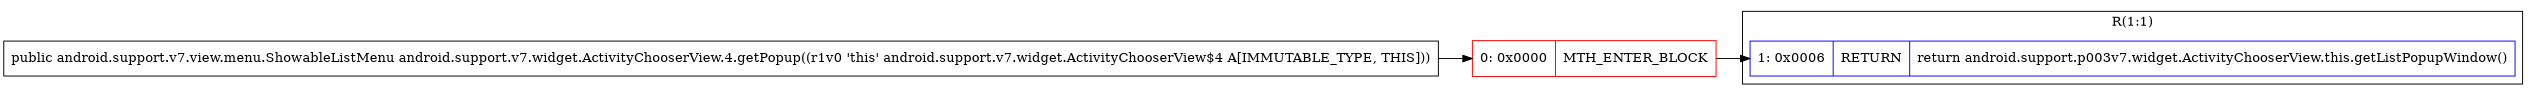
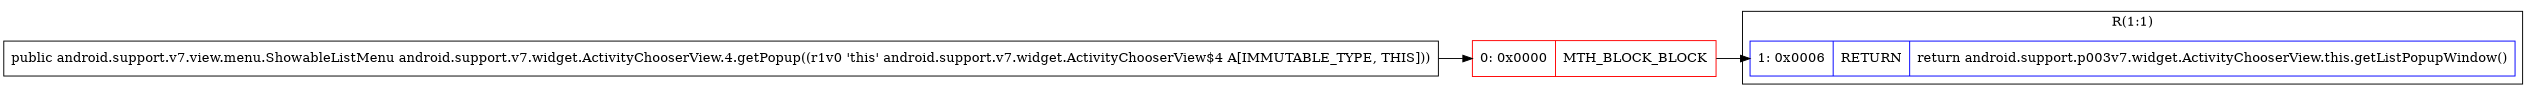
  digraph {
    rankdir=LR
    node [shape=record]
    n1 [color=blue label="{1\:\ 0x0006|RETURN\l|return android.support.p003v7.widget.ActivityChooserView.this.getListPopupWindow()\l}"]
-   n2 [color=red label="{0\:\ 0x0000|MTH_ENTER_BLOCK\l}"]
+   n2 [color=red label="{0\:\ 0x0000|MTH_BLOCK_BLOCK\l}"]
    n3 [label="{public android.support.v7.view.menu.ShowableListMenu android.support.v7.widget.ActivityChooserView.4.getPopup((r1v0 'this' android.support.v7.widget.ActivityChooserView$4 A[IMMUTABLE_TYPE, THIS])) }"]
    subgraph cluster_1 {
      label="R(1:1)"
      n1
    }
    n2 -> n1
    n3 -> n2
  }
